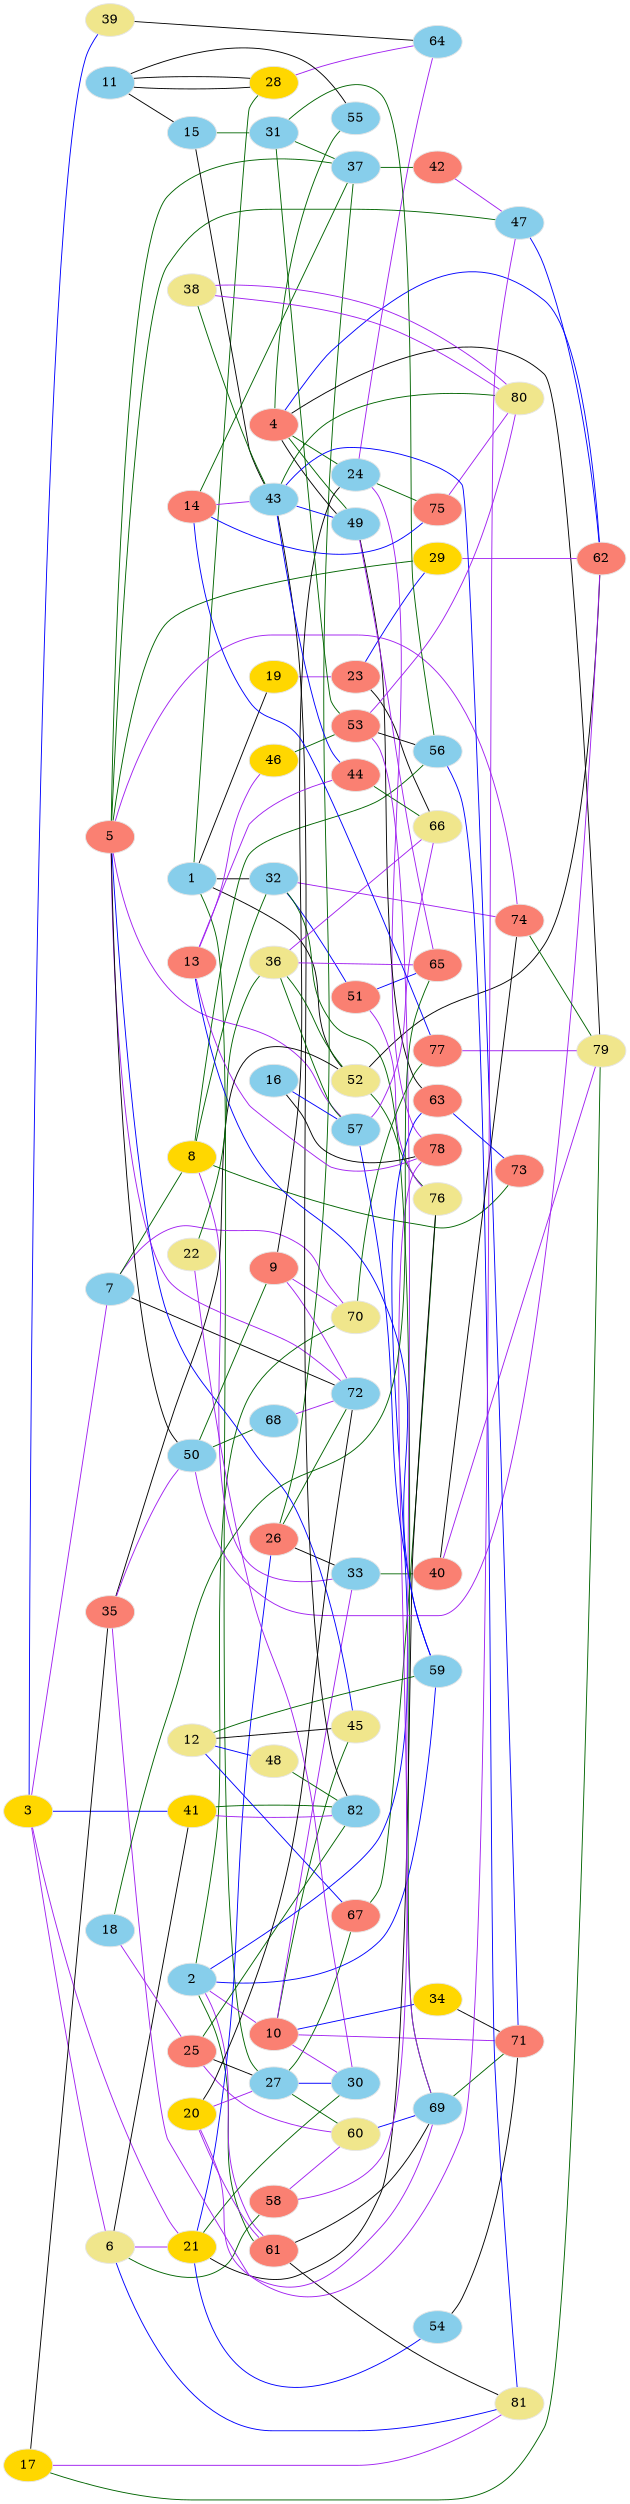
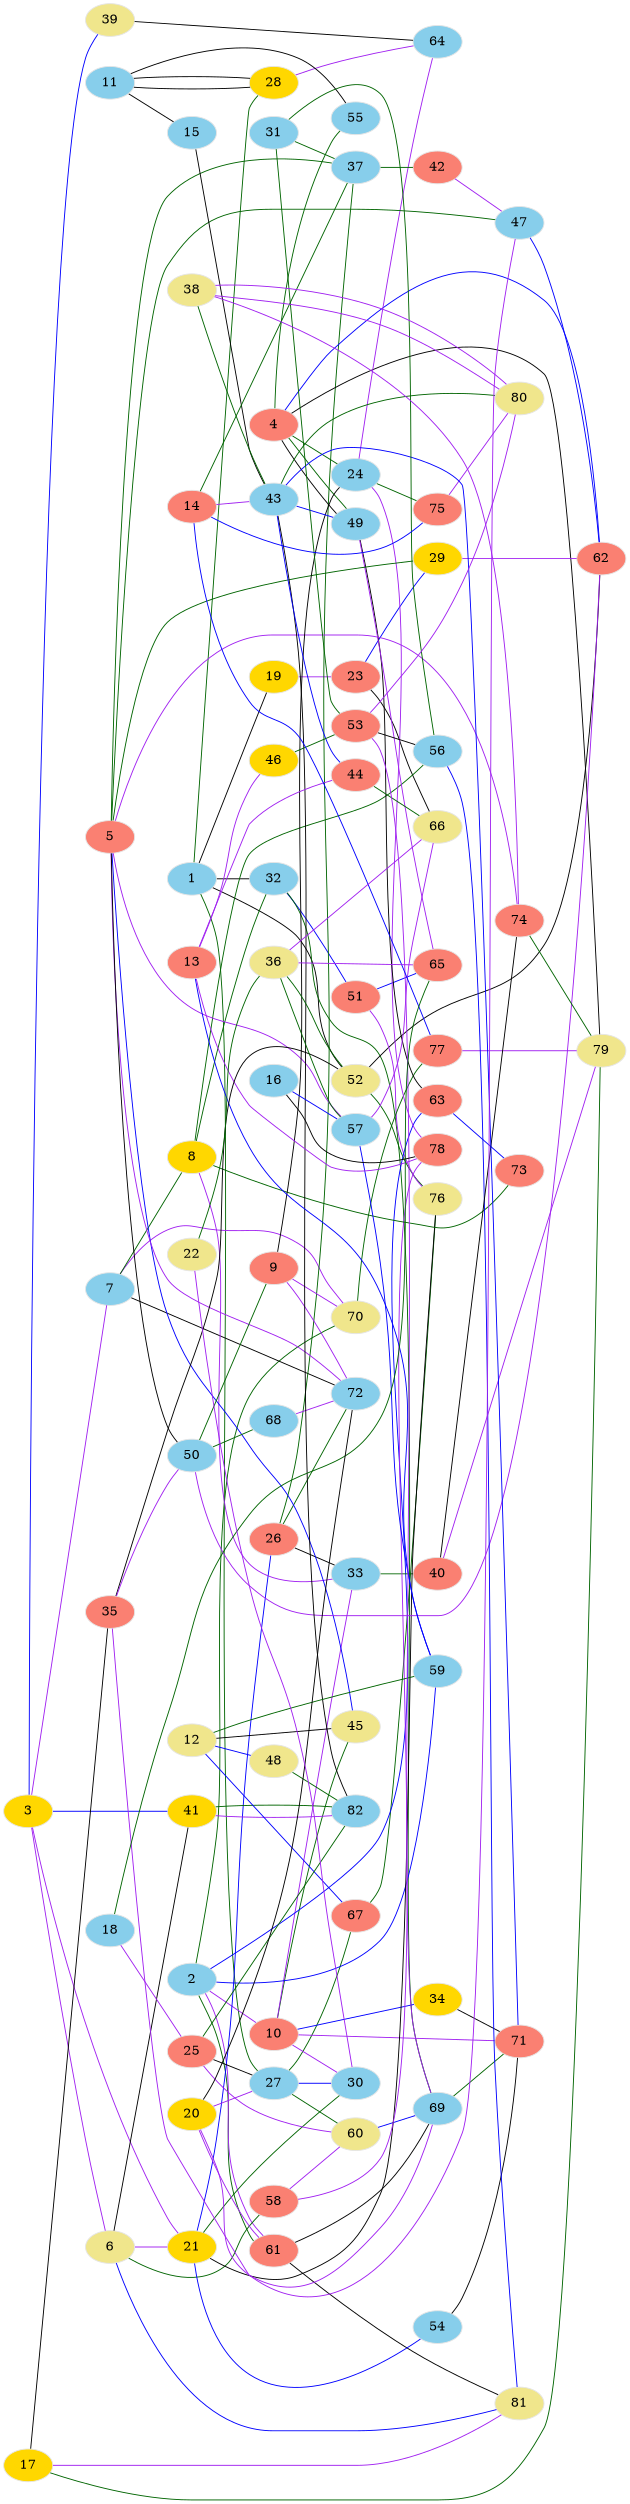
  graph {
    rankdir=LR
    node [color=gray90 fillcolor=skyblue style=filled]
    edge [color=purple]
    19 [fillcolor=gold]
    1
    27
    28 [fillcolor=gold]
    32
    52 [fillcolor=khaki]
    23 [fillcolor=salmon]
    30
    67 [fillcolor=salmon]
    60 [fillcolor=khaki]
    64
    51 [fillcolor=salmon]
    69
    62 [fillcolor=salmon]
    76 [fillcolor=khaki]
    10 [fillcolor=salmon]
    2
    59
    61 [fillcolor=salmon]
    63 [fillcolor=salmon]
    70 [fillcolor=khaki]
    45 [fillcolor=khaki]
    33
    34 [fillcolor=gold]
    71 [fillcolor=salmon]
    81 [fillcolor=khaki]
    73 [fillcolor=salmon]
    77 [fillcolor=salmon]
    3 [fillcolor=gold]
    6 [fillcolor=khaki]
    7
    21 [fillcolor=gold]
    39 [fillcolor=khaki]
    41 [fillcolor=gold]
    58 [fillcolor=salmon]
    72
    8 [fillcolor=gold]
    26 [fillcolor=salmon]
    54
    82
    4 [fillcolor=salmon]
    24
    49
    55
    79 [fillcolor=khaki]
    78 [fillcolor=salmon]
    75 [fillcolor=salmon]
    65 [fillcolor=salmon]
    5 [fillcolor=salmon]
    29 [fillcolor=gold]
    37
    47
    50
    57
    74 [fillcolor=salmon]
    9 [fillcolor=salmon]
    42 [fillcolor=salmon]
    68
    66 [fillcolor=khaki]
    56
    40 [fillcolor=salmon]
    11
    15
    43
    31
    12 [fillcolor=khaki]
    48 [fillcolor=khaki]
    13 [fillcolor=salmon]
    44 [fillcolor=salmon]
    46 [fillcolor=gold]
    53 [fillcolor=salmon]
    14 [fillcolor=salmon]
    80 [fillcolor=khaki]
    16
    17 [fillcolor=gold]
    35 [fillcolor=salmon]
    25 [fillcolor=salmon]
    18
    20 [fillcolor=gold]
    22 [fillcolor=khaki]
    36 [fillcolor=khaki]
    38 [fillcolor=khaki]
    19 -- 23
    1 -- 19 [color=black]
    1 -- 27 [color=darkgreen]
    1 -- 28 [color=darkgreen]
    1 -- 32 [color=black]
    1 -- 52 [color=black]
    27 -- 30 [color=blue]
    27 -- 67 [color=darkgreen]
    27 -- 60 [color=darkgreen]
    28 -- 64
    32 -- 51 [color=blue]
    32 -- 69 [color=darkgreen]
    52 -- 62 [color=black]
    52 -- 76 [color=darkgreen]
    23 -- 29 [color=blue]
    23 -- 66 [color=black]
    67 -- 76 [color=darkgreen]
    60 -- 69 [color=blue]
    51 -- 76
    51 -- 65 [color=blue]
    69 -- 71 [color=darkgreen]
    10 -- 30
    10 -- 45 [color=darkgreen]
    10 -- 33
    10 -- 34 [color=blue]
    10 -- 71
    2 -- 10
    2 -- 59 [color=blue]
    2 -- 61 [color=darkgreen]
    2 -- 61
    2 -- 63 [color=blue]
    2 -- 70 [color=darkgreen]
    61 -- 69 [color=black]
    61 -- 81 [color=black]
    63 -- 73 [color=blue]
    70 -- 77 [color=darkgreen]
    33 -- 40 [color=darkgreen]
    34 -- 71 [color=black]
    77 -- 79
    3 -- 6
    3 -- 7
    3 -- 21
    3 -- 39 [color=blue]
    3 -- 41 [color=blue]
    6 -- 81 [color=blue]
    6 -- 21
    6 -- 41 [color=black]
    6 -- 58 [color=darkgreen]
    7 -- 70
    7 -- 72 [color=black]
    7 -- 8 [color=darkgreen]
    21 -- 30 [color=darkgreen]
    21 -- 76 [color=black]
    21 -- 26 [color=blue]
    21 -- 54 [color=blue]
    39 -- 64 [color=black]
    41 -- 82
    41 -- 82 [color=darkgreen]
    58 -- 60
    58 -- 78
    8 -- 32 [color=darkgreen]
    8 -- 33
    8 -- 73 [color=darkgreen]
    8 -- 56 [color=darkgreen]
    26 -- 33 [color=black]
    26 -- 72 [color=darkgreen]
    26 -- 37 [color=darkgreen]
    54 -- 71 [color=black]
    4 -- 62 [color=blue]
    4 -- 24 [color=darkgreen]
    4 -- 49 [color=black]
    4 -- 49 [color=darkgreen]
    4 -- 55 [color=darkgreen]
    4 -- 79 [color=black]
    24 -- 64
    24 -- 78
    24 -- 75 [color=darkgreen]
    49 -- 63 [color=black]
    49 -- 65
    75 -- 80
    5 -- 45 [color=blue]
    5 -- 72
    5 -- 29 [color=darkgreen]
    5 -- 37 [color=darkgreen]
    5 -- 47 [color=darkgreen]
    5 -- 50 [color=black]
    5 -- 57
    5 -- 74
    29 -- 62
    37 -- 42 [color=darkgreen]
    47 -- 62 [color=blue]
    50 -- 62
    50 -- 9 [color=darkgreen]
    50 -- 68 [color=darkgreen]
    57 -- 59 [color=blue]
    57 -- 66
    74 -- 79 [color=darkgreen]
    9 -- 70
    9 -- 72
    9 -- 24 [color=black]
    42 -- 47
    68 -- 72
    56 -- 81 [color=blue]
    40 -- 79
    40 -- 74 [color=black]
    11 -- 28 [color=black]
    11 -- 28 [color=black]
    11 -- 55 [color=black]
    11 -- 15 [color=black]
    15 -- 43 [color=black]
-   15 -- 31 [color=darkgreen]
    43 -- 71 [color=blue]
    43 -- 82 [color=black]
    43 -- 49 [color=blue]
    43 -- 44 [color=blue]
    43 -- 80 [color=darkgreen]
    31 -- 37 [color=darkgreen]
    31 -- 56 [color=darkgreen]
    31 -- 53 [color=darkgreen]
    12 -- 67 [color=blue]
    12 -- 59 [color=darkgreen]
    12 -- 45 [color=black]
    12 -- 48 [color=blue]
    48 -- 82 [color=darkgreen]
    13 -- 59 [color=blue]
    13 -- 78
    13 -- 44
    13 -- 46
    44 -- 66 [color=darkgreen]
    46 -- 53 [color=darkgreen]
    53 -- 69
    53 -- 56 [color=black]
    53 -- 80
    14 -- 77 [color=blue]
    14 -- 75 [color=blue]
    14 -- 37 [color=darkgreen]
    14 -- 43
    16 -- 78 [color=black]
    16 -- 57 [color=blue]
    17 -- 81
    17 -- 79 [color=darkgreen]
    17 -- 35 [color=black]
    35 -- 52 [color=black]
    35 -- 69
    35 -- 50
    25 -- 27 [color=black]
    25 -- 60
    25 -- 82 [color=darkgreen]
    18 -- 65 [color=darkgreen]
    18 -- 25
    20 -- 27
    20 -- 61
    20 -- 72 [color=black]
    20 -- 47
    22 -- 30
    22 -- 36 [color=darkgreen]
    36 -- 52 [color=darkgreen]
    36 -- 65
    36 -- 57 [color=darkgreen]
    36 -- 66
-   32 -- 74
+   38 -- 74
    38 -- 43 [color=darkgreen]
    38 -- 80
    38 -- 80
  }
